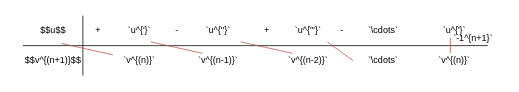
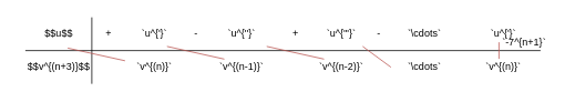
  <mxCell id="0" />
  <mxCell id="1" parent="0" />
  <mxCell id="2" value="" style="endArrow=none;html=1;rounded=0;" parent="1" edge="1"><mxGeometry width="50" height="50" relative="1" as="geometry"><mxPoint x="30" y="60" as="sourcePoint" /><mxPoint x="650" y="60" as="targetPoint" /></mxGeometry></mxCell>
  <mxCell id="3" value="" style="endArrow=none;html=1;rounded=0;" parent="1" edge="1"><mxGeometry width="50" height="50" relative="1" as="geometry"><mxPoint x="110" y="100" as="sourcePoint" /><mxPoint x="110" y="20" as="targetPoint" /></mxGeometry></mxCell>
  <mxCell id="4" value="$$u$$" style="text;html=1;align=center;verticalAlign=middle;resizable=0;points=[];autosize=1;strokeColor=none;fillColor=none;" parent="1" vertex="1"><mxGeometry x="40" y="25" width="60" height="30" as="geometry" /></mxCell>
- <mxCell id="5" value="$$v^{(n+1)}$$" style="text;html=1;align=center;verticalAlign=middle;resizable=0;points=[];autosize=1;strokeColor=none;fillColor=none;" parent="1" vertex="1"><mxGeometry x="20" y="65" width="100" height="30" as="geometry" /></mxCell>
+ <mxCell id="5" value="$$v^{(n+3)}$$" style="text;html=1;align=center;verticalAlign=middle;resizable=0;points=[];autosize=1;strokeColor=none;fillColor=none;" parent="1" vertex="1"><mxGeometry x="20" y="65" width="100" height="30" as="geometry" /></mxCell>
  <mxCell id="6" value="+" style="text;html=1;align=center;verticalAlign=middle;resizable=0;points=[];autosize=1;strokeColor=none;fillColor=none;" parent="1" vertex="1"><mxGeometry x="115" y="25" width="30" height="30" as="geometry" /></mxCell>
  <mxCell id="7" value="`u^{'}`" style="text;html=1;align=center;verticalAlign=middle;resizable=0;points=[];autosize=1;strokeColor=none;fillColor=none;" parent="1" vertex="1"><mxGeometry x="160" y="25" width="50" height="30" as="geometry" /></mxCell>
  <mxCell id="8" value="`v^{(n)}`" style="text;html=1;align=center;verticalAlign=middle;resizable=0;points=[];autosize=1;strokeColor=none;fillColor=none;" parent="1" vertex="1"><mxGeometry x="150" y="65" width="70" height="30" as="geometry" /></mxCell>
  <mxCell id="9" value="" style="endArrow=none;html=1;rounded=0;exitX=0.683;exitY=1.067;exitDx=0;exitDy=0;exitPerimeter=0;fillColor=#f8cecc;strokeColor=#b85450;" parent="1" source="4" target="8" edge="1"><mxGeometry width="50" height="50" relative="1" as="geometry"><mxPoint x="260" y="130" as="sourcePoint" /><mxPoint x="310" y="80" as="targetPoint" /></mxGeometry></mxCell>
  <mxCell id="10" value="-" style="text;html=1;align=center;verticalAlign=middle;resizable=0;points=[];autosize=1;strokeColor=none;fillColor=none;" parent="1" vertex="1"><mxGeometry x="220" y="25" width="30" height="30" as="geometry" /></mxCell>
  <mxCell id="11" value="`u^{''}`" style="text;html=1;align=center;verticalAlign=middle;resizable=0;points=[];autosize=1;strokeColor=none;fillColor=none;" parent="1" vertex="1"><mxGeometry x="260" y="25" width="60" height="30" as="geometry" /></mxCell>
  <mxCell id="12" value="`v^{(n-1)}`" style="text;html=1;align=center;verticalAlign=middle;resizable=0;points=[];autosize=1;strokeColor=none;fillColor=none;" parent="1" vertex="1"><mxGeometry x="250" y="65" width="80" height="30" as="geometry" /></mxCell>
  <mxCell id="13" value="+" style="text;html=1;align=center;verticalAlign=middle;resizable=0;points=[];autosize=1;strokeColor=none;fillColor=none;" parent="1" vertex="1"><mxGeometry x="340" y="25" width="30" height="30" as="geometry" /></mxCell>
  <mxCell id="14" value="`u^{'''}`" style="text;html=1;align=center;verticalAlign=middle;resizable=0;points=[];autosize=1;strokeColor=none;fillColor=none;" parent="1" vertex="1"><mxGeometry x="380" y="25" width="60" height="30" as="geometry" /></mxCell>
  <mxCell id="15" value="`v^{(n-2)}`" style="text;html=1;align=center;verticalAlign=middle;resizable=0;points=[];autosize=1;strokeColor=none;fillColor=none;" parent="1" vertex="1"><mxGeometry x="370" y="65" width="80" height="30" as="geometry" /></mxCell>
  <mxCell id="16" value="-" style="text;html=1;align=center;verticalAlign=middle;resizable=0;points=[];autosize=1;strokeColor=none;fillColor=none;" parent="1" vertex="1"><mxGeometry x="440" y="25" width="30" height="30" as="geometry" /></mxCell>
  <mxCell id="17" value="`u^{'}`" style="text;html=1;align=center;verticalAlign=middle;resizable=0;points=[];autosize=1;strokeColor=none;fillColor=none;" parent="1" vertex="1"><mxGeometry x="580" y="25" width="50" height="30" as="geometry" /></mxCell>
  <mxCell id="18" value="`v^{(n)}`" style="text;html=1;align=center;verticalAlign=middle;resizable=0;points=[];autosize=1;strokeColor=none;fillColor=none;" parent="1" vertex="1"><mxGeometry x="570" y="65" width="70" height="30" as="geometry" /></mxCell>
  <mxCell id="19" value="" style="endArrow=none;html=1;rounded=0;exitX=0.683;exitY=1.067;exitDx=0;exitDy=0;exitPerimeter=0;fillColor=#f8cecc;strokeColor=#b85450;" parent="1" edge="1"><mxGeometry width="50" height="50" relative="1" as="geometry"><mxPoint x="200.49" y="55" as="sourcePoint" /><mxPoint x="269.51" y="70.254" as="targetPoint" /></mxGeometry></mxCell>
  <mxCell id="20" value="" style="endArrow=none;html=1;rounded=0;exitX=0.683;exitY=1.067;exitDx=0;exitDy=0;exitPerimeter=0;fillColor=#f8cecc;strokeColor=#b85450;" parent="1" edge="1"><mxGeometry width="50" height="50" relative="1" as="geometry"><mxPoint x="320.49" y="55" as="sourcePoint" /><mxPoint x="389.51" y="70.254" as="targetPoint" /></mxGeometry></mxCell>
  <mxCell id="21" value="" style="endArrow=none;html=1;rounded=0;exitX=0.683;exitY=1.067;exitDx=0;exitDy=0;exitPerimeter=0;fillColor=#f8cecc;strokeColor=#b85450;" parent="1" edge="1"><mxGeometry width="50" height="50" relative="1" as="geometry"><mxPoint x="435.98" y="55" as="sourcePoint" /><mxPoint x="470" y="80" as="targetPoint" /></mxGeometry></mxCell>
  <mxCell id="22" value="" style="endArrow=none;html=1;rounded=0;exitX=0.683;exitY=1.067;exitDx=0;exitDy=0;exitPerimeter=0;fillColor=#f8cecc;strokeColor=#b85450;" parent="1" edge="1"><mxGeometry width="50" height="50" relative="1" as="geometry"><mxPoint x="600" y="50" as="sourcePoint" /><mxPoint x="600" y="70" as="targetPoint" /></mxGeometry></mxCell>
- <mxCell id="23" value="`-1^{n+1}`" style="text;html=1;align=center;verticalAlign=middle;resizable=0;points=[];autosize=1;strokeColor=none;fillColor=none;" parent="1" vertex="1"><mxGeometry x="590" y="35" width="80" height="30" as="geometry" /></mxCell>
+ <mxCell id="23" value="`-7^{n+1}`" style="text;html=1;align=center;verticalAlign=middle;resizable=0;points=[];autosize=1;strokeColor=none;fillColor=none;" parent="1" vertex="1"><mxGeometry x="590" y="35" width="80" height="30" as="geometry" /></mxCell>
  <mxCell id="24" value="`\cdots`" style="text;html=1;align=center;verticalAlign=middle;resizable=0;points=[];autosize=1;strokeColor=none;fillColor=none;" vertex="1" parent="1"><mxGeometry x="480" y="25" width="60" height="30" as="geometry" /></mxCell>
  <mxCell id="25" value="`\cdots`" style="text;html=1;align=center;verticalAlign=middle;resizable=0;points=[];autosize=1;strokeColor=none;fillColor=none;" vertex="1" parent="1"><mxGeometry x="480" y="65" width="60" height="30" as="geometry" /></mxCell>
